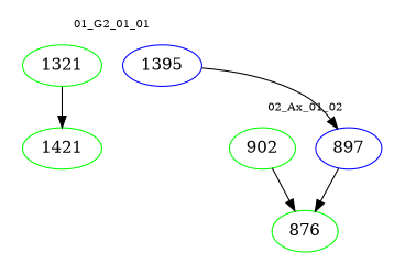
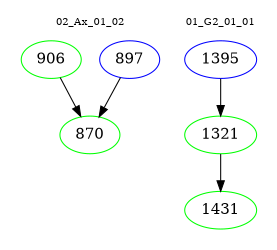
  digraph {
    node [color=green]
    edge [color=black]
    n1 [color=blue label=897]
-   n2 [label=876]
-   n3 [label=902]
+   n2 [label=870]
+   n3 [label=906]
    n4 [color=blue label=1395]
    n5 [label=1321]
-   n6 [label=1421]
+   n6 [label=1431]
    subgraph cluster_1 {
      color=white
      fontsize=10
      label="02_Ax_01_02"
      n1
      n2
      n3
    }
    subgraph cluster_2 {
      color=white
      fontsize=10
      label="01_G2_01_01"
      n4
      n5
      n6
    }
    n1 -> n2
    n3 -> n2
-   n4 -> n1
+   n4 -> n5
    n5 -> n6
  }
